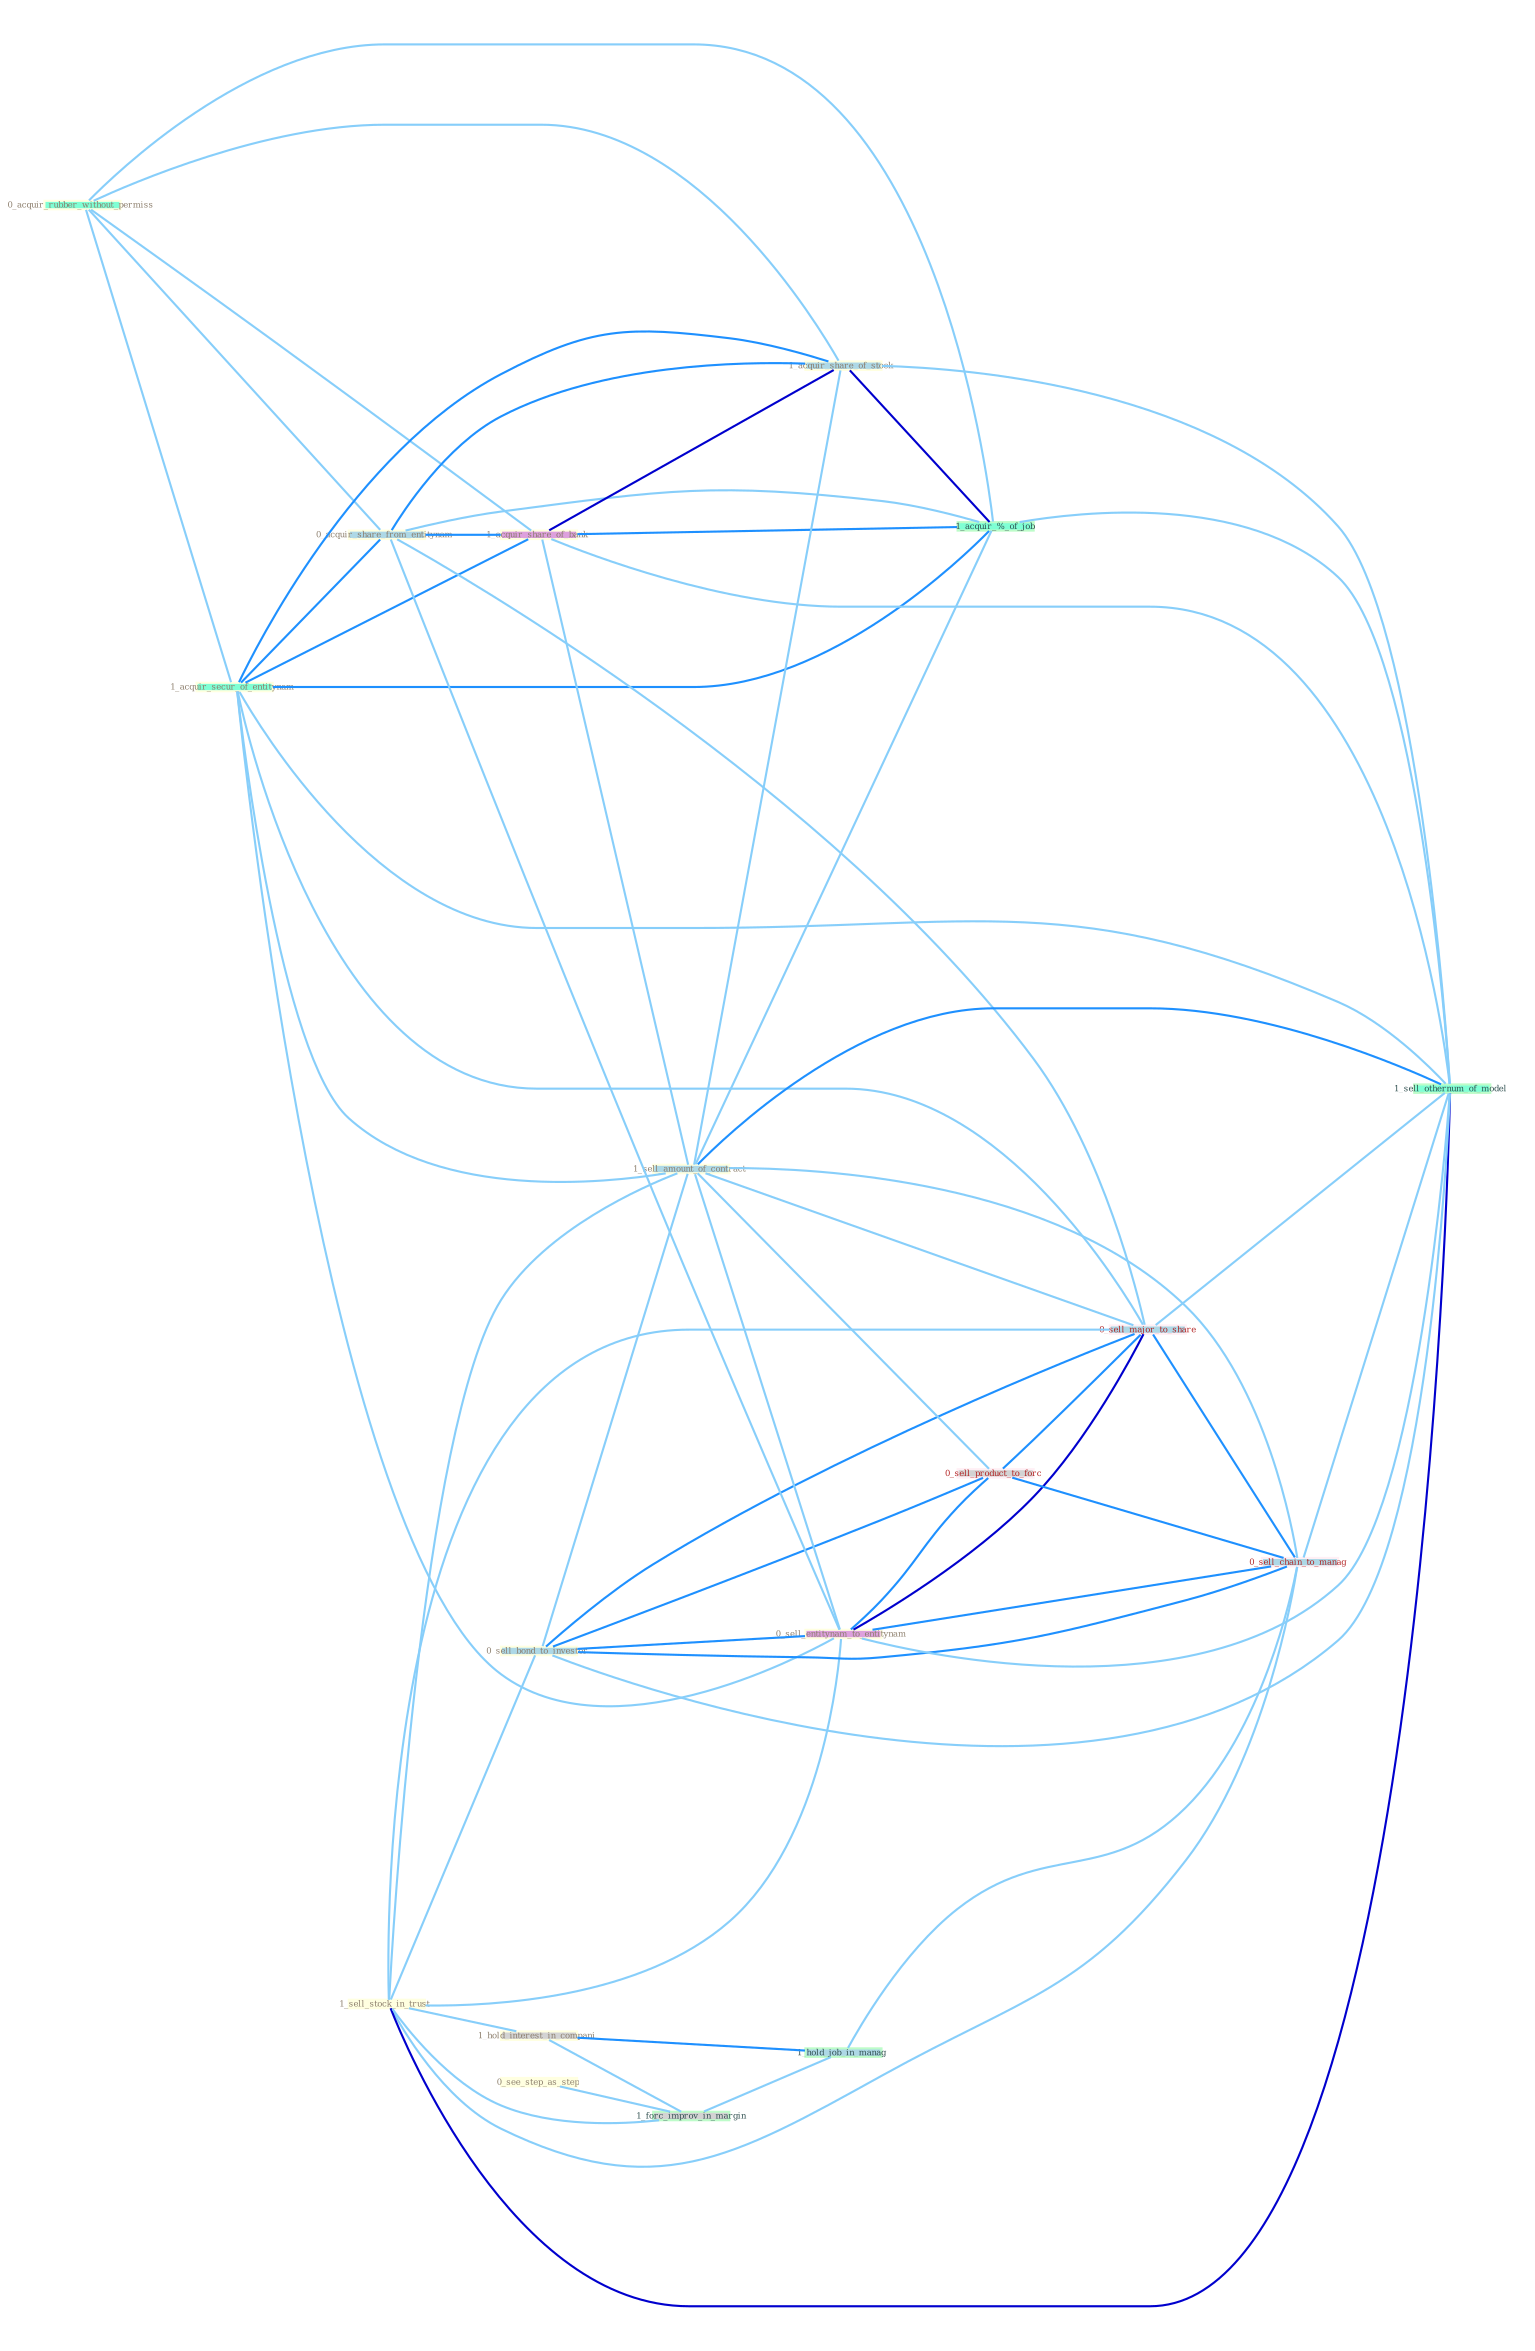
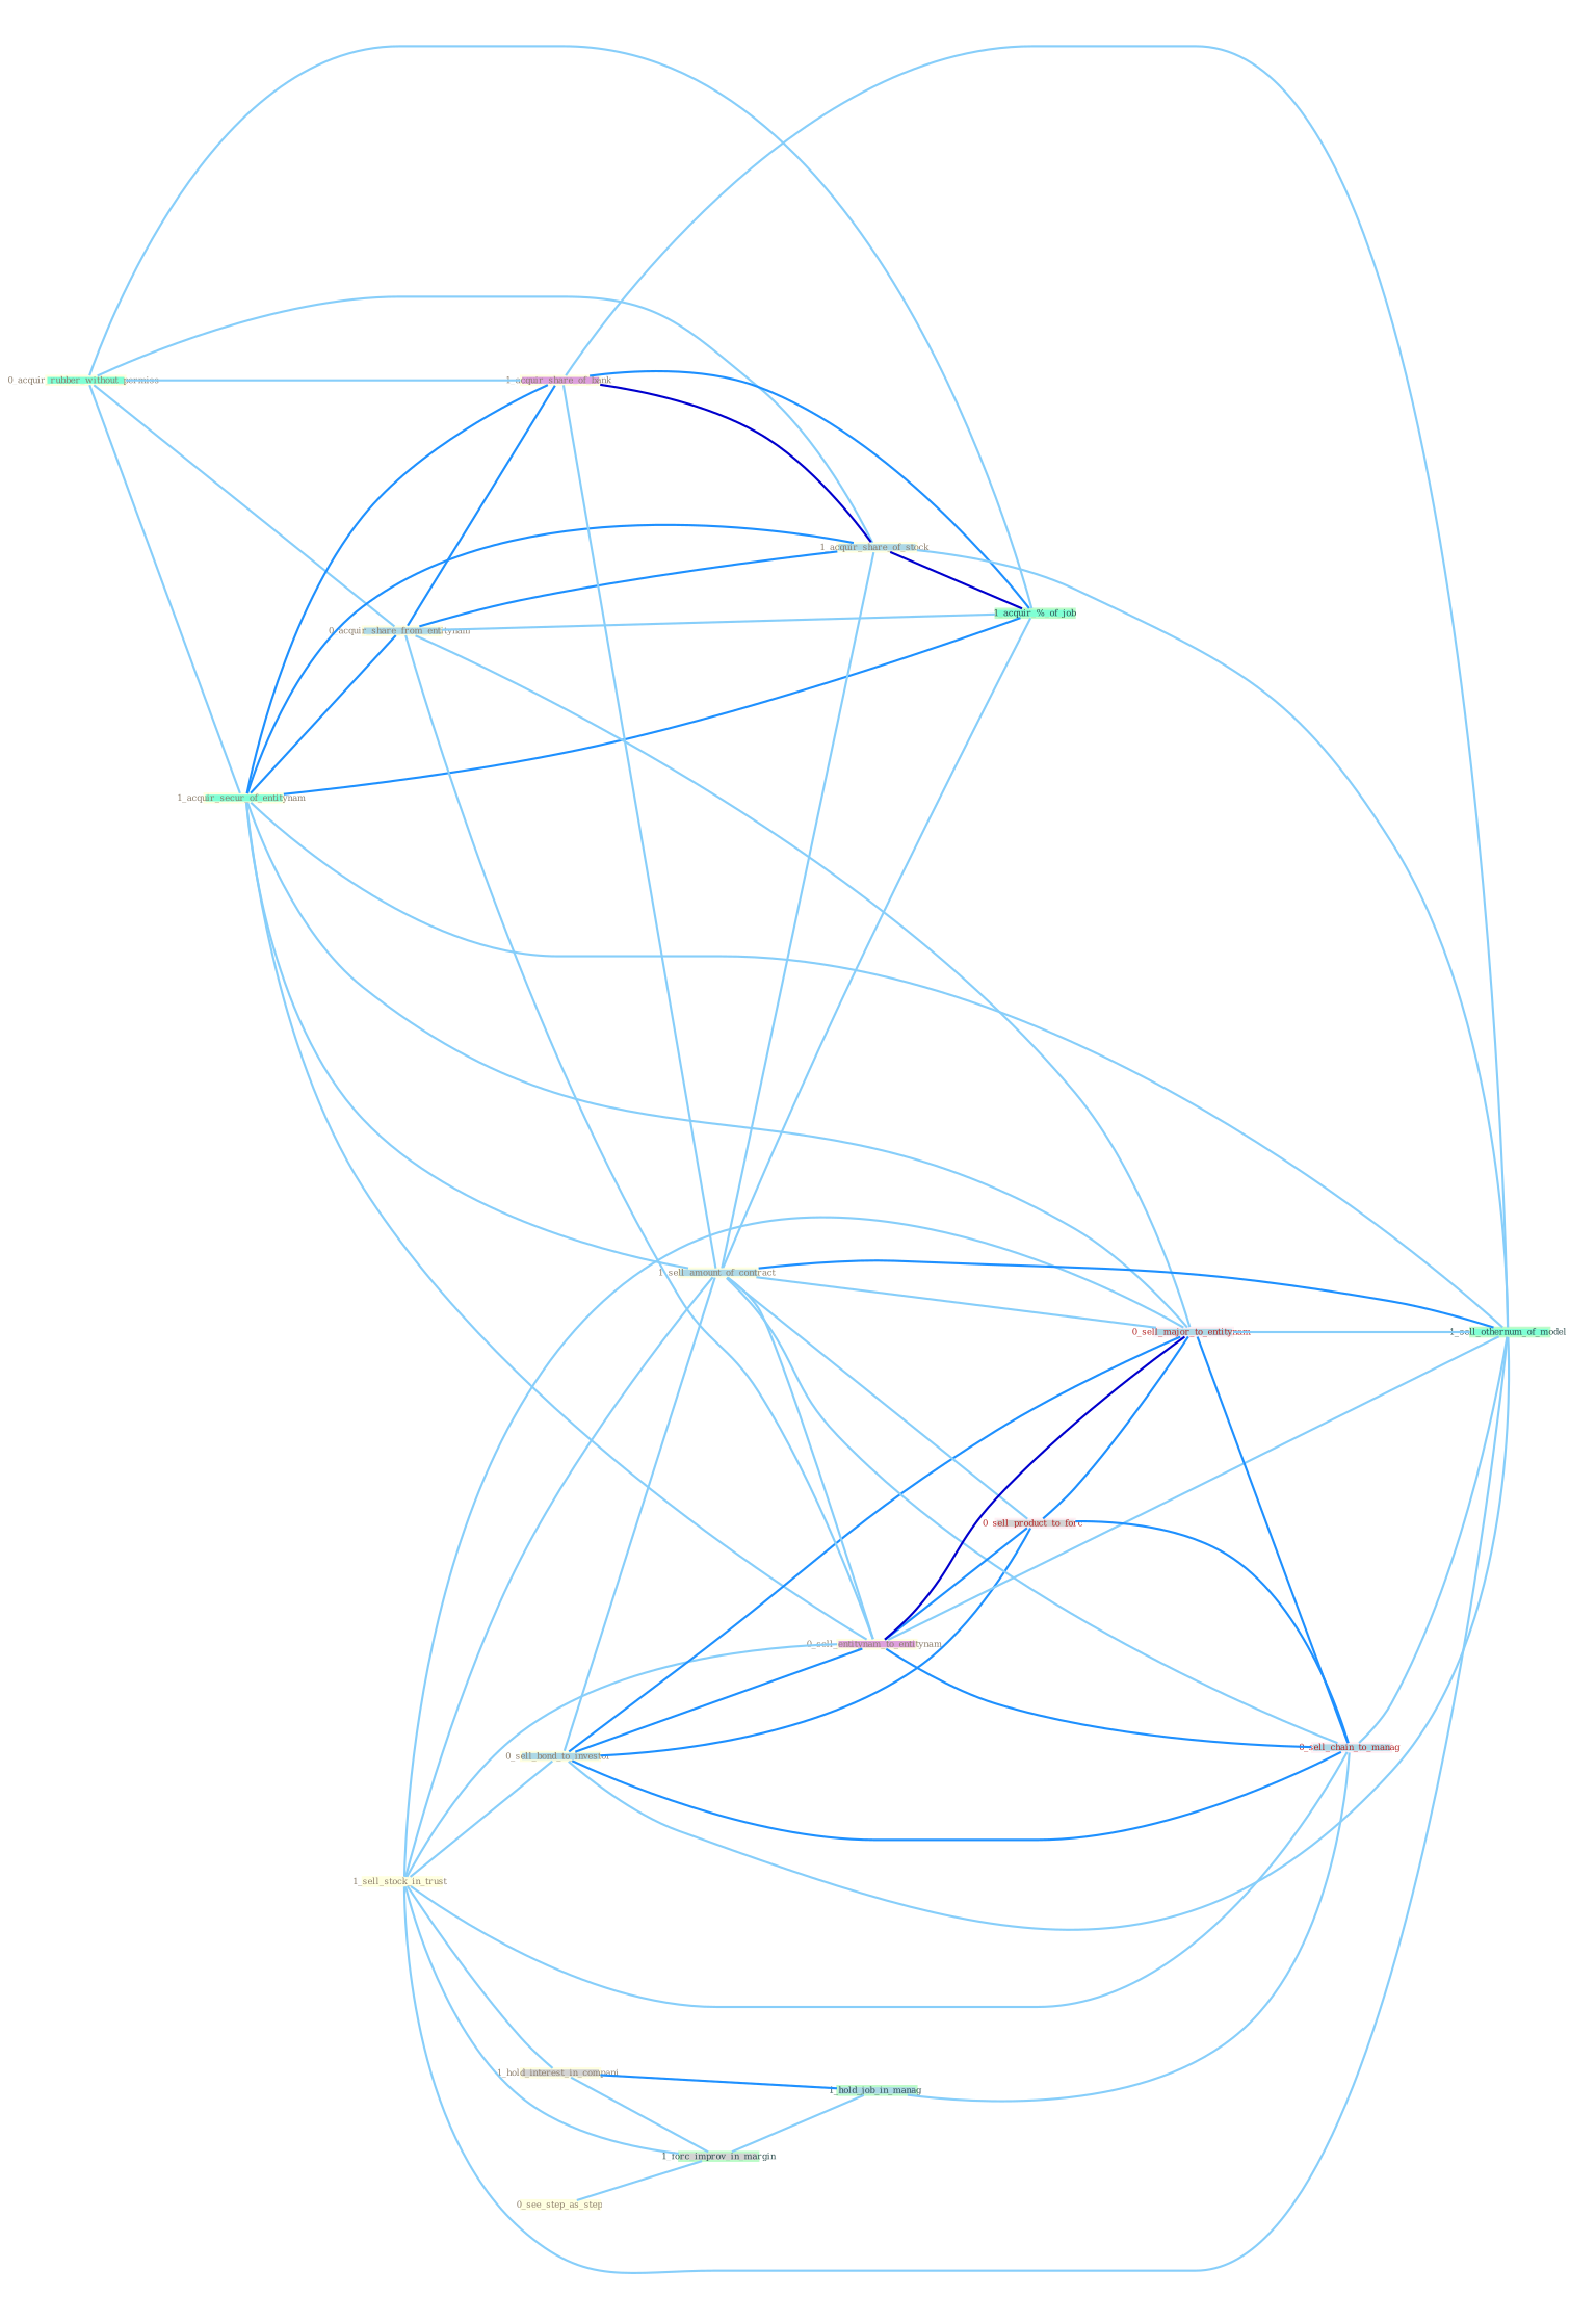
  graph {
    rankdir=LR
    node [color="#ffffe0" fillcolor=lightblue fixedsize=true fontcolor="#8b7d6b" fontsize=4 shape=polygon style=filled]
    edge [color="#87cefa" w=1]
    "0_acquir_rubber_without_permiss " [fillcolor=aquamarine height=.06 width=.5]
    "1_acquir_secur_of_entitynam " [fillcolor=aquamarine height=.06 width=.5]
    "1_sell_stock_in_trust " [fillcolor=lightyellow height=.06 width=.5]
    "0_sell_bond_to_investor " [height=.06 width=.5]
    "1_hold_interest_in_compani " [fillcolor=lightgrey height=.06 width=.5]
    n6 [fillcolor=lightyellow height=.06 label="0_see_step_as_step" width=.5]
    "0_acquir_share_from_entitynam " [height=.06 width=.5]
    "1_acquir_share_of_bank " [fillcolor=plum height=.06 width=.5]
    "1_sell_amount_of_contract " [height=.06 width=.5]
    "0_sell_entitynam_to_entitynam " [fillcolor=plum height=.06 width=.5]
    "1_acquir_share_of_stock " [height=.06 width=.5]
    "0_sell_product_to_forc " [color="#fff0f5" fillcolor=lightgrey fontcolor="#b22222" height=.06 width=.5]
-   "0_sell_major_to_entitynam " [color="#fff0f5" fontcolor="#b22222" height=.06 width=.5 label="0_sell_major_to_share"]
+   "0_sell_major_to_entitynam " [color="#fff0f5" fontcolor="#b22222" height=.06 width=.5]
    "0_sell_chain_to_manag " [color="#fff0f5" fontcolor="#b22222" height=.06 width=.5]
    n15 [color="#BDFCC9" fillcolor=aquamarine fontcolor="#2f4f4f" height=.06 label="1_acquir_%_of_job" width=.5]
    "1_sell_othernum_of_model " [color="#BDFCC9" fillcolor=aquamarine fontcolor="#2f4f4f" height=.06 width=.5]
    n17 [color="#BDFCC9" fillcolor=lightgrey fontcolor="#2f4f4f" height=.06 label="1_forc_improv_in_margin" width=.5]
    "1_hold_job_in_manag " [color="#BDFCC9" fontcolor="#2f4f4f" height=.06 width=.5]
    subgraph sub_1 {
      "0_acquir_rubber_without_permiss "
      "1_acquir_secur_of_entitynam "
      "1_sell_stock_in_trust "
      "0_sell_bond_to_investor "
      "1_hold_interest_in_compani "
      n6
      "0_acquir_share_from_entitynam "
      "1_acquir_share_of_bank "
      "1_sell_amount_of_contract "
      "0_sell_entitynam_to_entitynam "
      "1_acquir_share_of_stock "
    }
    subgraph sub_2 {
      "0_sell_product_to_forc "
      "0_sell_major_to_entitynam "
      "0_sell_chain_to_manag "
    }
    "0_acquir_rubber_without_permiss " -- "1_acquir_secur_of_entitynam "
    "0_acquir_rubber_without_permiss " -- "0_acquir_share_from_entitynam "
    "0_acquir_rubber_without_permiss " -- "1_acquir_share_of_bank "
    "0_acquir_rubber_without_permiss " -- "1_acquir_share_of_stock "
    "0_acquir_rubber_without_permiss " -- n15
    "1_acquir_secur_of_entitynam " -- "0_acquir_share_from_entitynam " [color="#1e90ff" w=2]
    "1_acquir_secur_of_entitynam " -- "1_acquir_share_of_bank " [color="#1e90ff" w=2]
    "1_acquir_secur_of_entitynam " -- "1_sell_amount_of_contract "
    "1_acquir_secur_of_entitynam " -- "0_sell_entitynam_to_entitynam "
    "1_acquir_secur_of_entitynam " -- "1_acquir_share_of_stock " [color="#1e90ff" w=2]
    "1_acquir_secur_of_entitynam " -- "0_sell_major_to_entitynam "
    "1_acquir_secur_of_entitynam " -- n15 [color="#1e90ff" w=2]
    "1_acquir_secur_of_entitynam " -- "1_sell_othernum_of_model "
    "1_sell_stock_in_trust " -- "0_sell_bond_to_investor "
    "1_sell_stock_in_trust " -- "1_hold_interest_in_compani "
    "1_sell_stock_in_trust " -- "1_sell_amount_of_contract "
    "1_sell_stock_in_trust " -- "0_sell_entitynam_to_entitynam "
    "1_sell_stock_in_trust " -- "0_sell_major_to_entitynam "
    "1_sell_stock_in_trust " -- "0_sell_chain_to_manag "
-   "1_sell_stock_in_trust " -- "1_sell_othernum_of_model " [color="#0000cd"]
+   "1_sell_stock_in_trust " -- "1_sell_othernum_of_model "
    "1_sell_stock_in_trust " -- n17
    "0_sell_bond_to_investor " -- "1_sell_amount_of_contract "
    "0_sell_bond_to_investor " -- "0_sell_entitynam_to_entitynam " [color="#1e90ff" w=2]
    "0_sell_bond_to_investor " -- "0_sell_product_to_forc " [color="#1e90ff" w=2]
    "0_sell_bond_to_investor " -- "0_sell_major_to_entitynam " [color="#1e90ff" w=2]
    "0_sell_bond_to_investor " -- "0_sell_chain_to_manag " [color="#1e90ff" w=2]
    "0_sell_bond_to_investor " -- "1_sell_othernum_of_model "
    "1_hold_interest_in_compani " -- n17
    "1_hold_interest_in_compani " -- "1_hold_job_in_manag " [color="#1e90ff" w=2]
    n6 -- n17
    "0_acquir_share_from_entitynam " -- "1_acquir_share_of_bank " [color="#1e90ff" w=2]
    "0_acquir_share_from_entitynam " -- "0_sell_entitynam_to_entitynam "
    "0_acquir_share_from_entitynam " -- "1_acquir_share_of_stock " [color="#1e90ff" w=2]
    "0_acquir_share_from_entitynam " -- "0_sell_major_to_entitynam "
    "0_acquir_share_from_entitynam " -- n15
    "1_acquir_share_of_bank " -- "1_sell_amount_of_contract "
    "1_acquir_share_of_bank " -- "1_acquir_share_of_stock " [color="#0000cd" w=3]
    "1_acquir_share_of_bank " -- n15 [color="#1e90ff" w=2]
    "1_acquir_share_of_bank " -- "1_sell_othernum_of_model "
    "1_sell_amount_of_contract " -- "0_sell_entitynam_to_entitynam "
    "1_sell_amount_of_contract " -- "1_acquir_share_of_stock "
    "1_sell_amount_of_contract " -- "0_sell_product_to_forc "
    "1_sell_amount_of_contract " -- "0_sell_major_to_entitynam "
    "1_sell_amount_of_contract " -- "0_sell_chain_to_manag "
    "1_sell_amount_of_contract " -- n15
    "1_sell_amount_of_contract " -- "1_sell_othernum_of_model " [color="#1e90ff" w=2]
    "0_sell_entitynam_to_entitynam " -- "0_sell_product_to_forc " [color="#1e90ff" w=2]
    "0_sell_entitynam_to_entitynam " -- "0_sell_major_to_entitynam " [color="#0000cd" w=3]
    "0_sell_entitynam_to_entitynam " -- "0_sell_chain_to_manag " [color="#1e90ff" w=2]
    "0_sell_entitynam_to_entitynam " -- "1_sell_othernum_of_model "
    "1_acquir_share_of_stock " -- n15 [color="#0000cd" w=3]
    "1_acquir_share_of_stock " -- "1_sell_othernum_of_model "
    "0_sell_product_to_forc " -- "0_sell_major_to_entitynam " [color="#1e90ff" w=2]
    "0_sell_product_to_forc " -- "0_sell_chain_to_manag " [color="#1e90ff" w=2]
    "0_sell_major_to_entitynam " -- "0_sell_chain_to_manag " [color="#1e90ff" w=2]
    "0_sell_major_to_entitynam " -- "1_sell_othernum_of_model "
    "0_sell_chain_to_manag " -- "1_sell_othernum_of_model "
-   n15 -- "1_sell_othernum_of_model "
    n17 -- "1_hold_job_in_manag "
    "1_hold_job_in_manag " -- "0_sell_chain_to_manag "
  }
